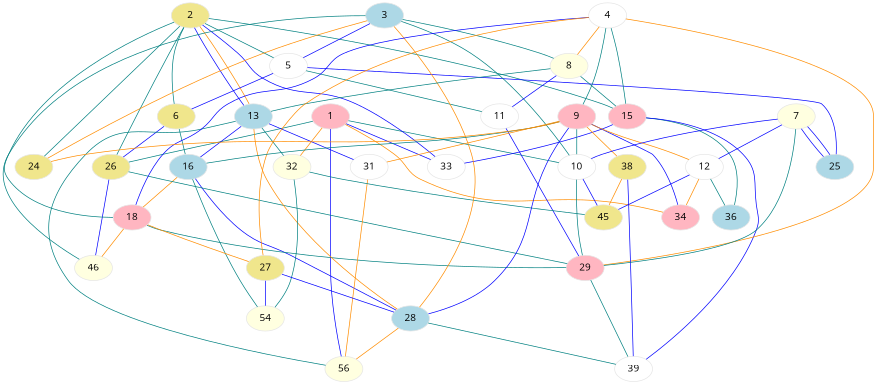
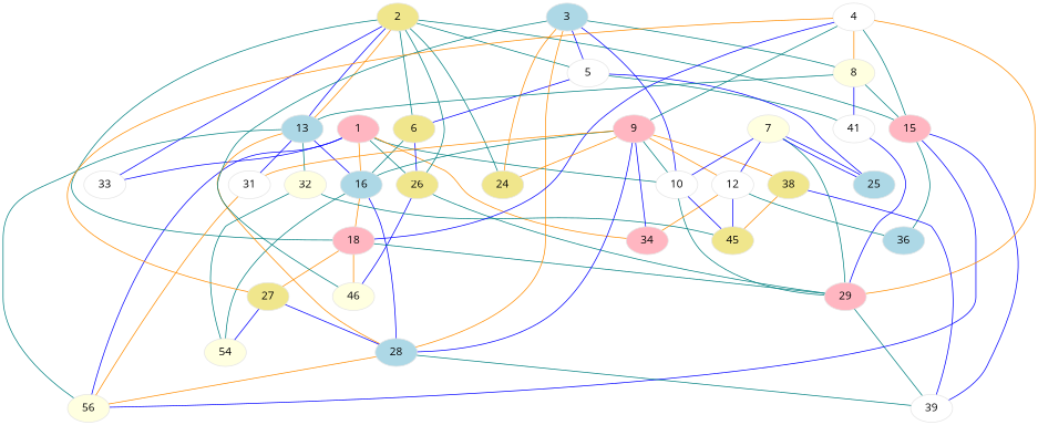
  graph {
    fontname="Open Sans"
    node [color=gray90 fillcolor=white fontname="Open Sans" style=filled]
    edge [color=teal fontname="Open Sans"]
    1 [fillcolor=lightpink super="+22"]
    10 [super="+21"]
    16 [fillcolor=lightblue super="+50"]
    26 [fillcolor=khaki super="+42"]
    33
    34 [fillcolor=lightpink]
    56 [fillcolor=lightyellow]
    29 [fillcolor=lightpink super="+30"]
    45 [fillcolor=khaki]
    15 [fillcolor=lightpink super="+43"]
    36 [fillcolor=lightblue super="+48"]
    39
    18 [fillcolor=lightpink super="+55"]
    28 [fillcolor=lightblue super="+40"]
    54 [fillcolor=lightyellow]
    46 [fillcolor=lightyellow]
    2 [fillcolor=khaki super="+37"]
    5 [super="+53"]
    6 [fillcolor=khaki super="+23"]
    13 [fillcolor=lightblue super="+52"]
    24 [fillcolor=khaki]
-   11
+   11 [label=41]
    25 [fillcolor=lightblue super="+41"]
    31 [super="+35"]
    32 [fillcolor=lightyellow super="+44"]
    27 [fillcolor=khaki super="+49"]
    3 [fillcolor=lightblue super="+14"]
    8 [fillcolor=lightyellow super="+19"]
    4 [super="+47"]
    9 [fillcolor=lightpink super="+17"]
    12 [super="+20"]
    38 [fillcolor=khaki super="+51"]
    7 [fillcolor=lightyellow]
    1 -- 10
-   1 -- 32 [color=darkorange]
+   1 -- 16 [color=darkorange]
    1 -- 26
    1 -- 33 [color=blue]
    1 -- 34 [color=darkorange]
    1 -- 56 [color=blue]
    10 -- 29
    10 -- 45 [color=blue]
    16 -- 18 [color=darkorange weight=2]
    16 -- 28 [color=blue]
    16 -- 54
    26 -- 29
    26 -- 46 [color=blue]
    29 -- 39
-   15 -- 33 [color=blue]
+   15 -- 56 [color=blue]
    15 -- 36 [weight=2]
    15 -- 39 [color=blue]
    18 -- 29
    18 -- 46 [color=darkorange]
    18 -- 27 [color=darkorange]
    28 -- 56 [color=darkorange]
    28 -- 39
    2 -- 26
    2 -- 33 [color=blue]
    2 -- 15 [weight=2]
    2 -- 18
    2 -- 5
    2 -- 6
    2 -- 13 [color=blue]
    2 -- 13 [color=darkorange]
    2 -- 24
    5 -- 6 [color=blue]
    5 -- 11
    5 -- 25 [color=blue weight=2]
    6 -- 16
    6 -- 26 [color=blue]
    13 -- 16 [color=blue]
    13 -- 56
    13 -- 28 [color=darkorange]
    13 -- 31 [color=blue]
    13 -- 32
    11 -- 29 [color=blue]
    31 -- 56 [color=darkorange]
    32 -- 45
    32 -- 54
    27 -- 28 [color=blue]
    27 -- 54 [color=blue]
-   3 -- 10
+   3 -- 10 [color=blue]
    3 -- 28 [color=darkorange]
    3 -- 46
    3 -- 5 [color=blue]
    3 -- 24 [color=darkorange]
    3 -- 8
    8 -- 15 [weight=2]
    8 -- 13
    8 -- 11 [color=blue]
    4 -- 29 [color=darkorange weight=2]
    4 -- 15
    4 -- 18 [color=blue]
    4 -- 27 [color=darkorange]
    4 -- 8 [color=darkorange]
    4 -- 9
    9 -- 10
    9 -- 16
    9 -- 34 [color=blue]
    9 -- 28 [color=blue]
    9 -- 24 [color=darkorange]
    9 -- 31 [color=darkorange]
    9 -- 12 [color=darkorange]
    9 -- 38 [color=darkorange]
    12 -- 34 [color=darkorange]
    12 -- 45 [color=blue]
    12 -- 36
    38 -- 45 [color=darkorange]
    38 -- 39 [color=blue]
    7 -- 10 [color=blue]
    7 -- 29
    7 -- 25 [color=blue]
    7 -- 25 [color=blue]
    7 -- 12 [color=blue]
  }
